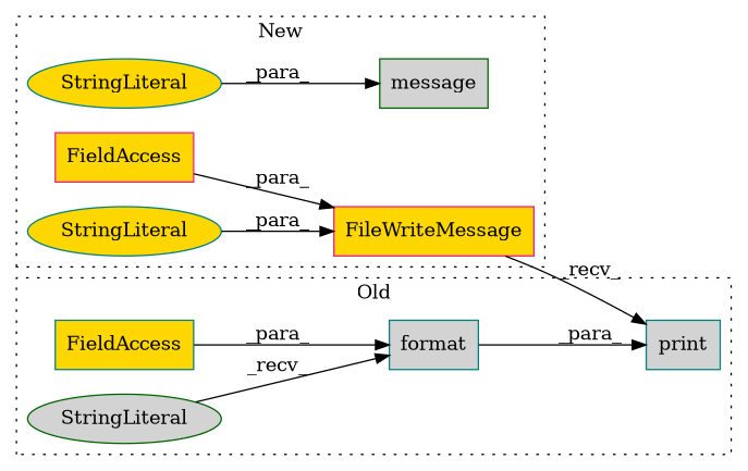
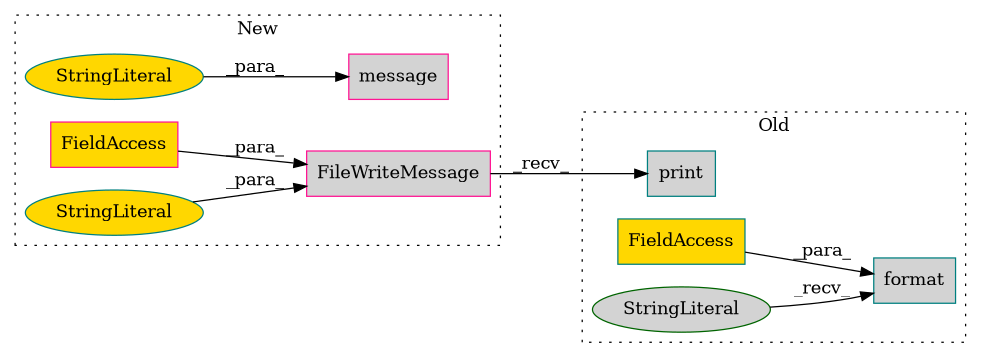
  digraph {
    fontname="DejaVu Serif"
    rankdir=LR
    node [a=32 color=teal fillcolor=gold fontname="DejaVu Serif" l=8 shape=box style=filled]
    edge [fontname="DejaVu Serif"]
    n1 [fillcolor=lightgrey l="7,1" label=format s="694,709"]
    n2 [fillcolor=lightgrey l="6,1" label=print s="641,710"]
    n3 [a=22 label=FieldAccess s=701]
    n4 [a=45 color=darkgreen fillcolor=lightgrey l=46 label=StringLiteral s=647 shape=ellipse]
-   n5 [color=deeppink l="17,1" label=FileWriteMessage s="681,712"]
+   n5 [color=deeppink fillcolor=lightgrey l="17,1" label=FileWriteMessage s="681,712"]
    n6 [a=22 color=deeppink label=FieldAccess s=698]
-   n7 [color=darkgreen fillcolor=lightgrey l="8,1" label=message s="714,731"]
+   n7 [color=deeppink fillcolor=lightgrey l="8,1" label=message s="714,731"]
    n8 [a=45 l=9 label=StringLiteral s=722 shape=ellipse]
    n9 [a=45 l=5 label=StringLiteral s=707 shape=ellipse]
    subgraph cluster_1 {
      label=Old
      style=dotted
      n1
      n2
      n3
      n4
    }
    subgraph cluster_2 {
      label=New
      style=dotted
      n5
      n6
      n7
      n8
      n9
    }
-   n1 -> n2 [label=_para_]
    n3 -> n1 [label=_para_]
    n4 -> n1 [label=_recv_]
    n5 -> n2 [label=_recv_]
    n6 -> n5 [label=_para_]
    n8 -> n7 [label=_para_]
    n9 -> n5 [label=_para_]
  }
